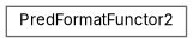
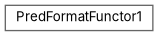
  digraph {
    rankdir=LR
    fontname=Inter
-   n1 [color=grey40 fillcolor=white fontname=Inter fontsize=10 height=0.2 label=PredFormatFunctor2 shape=box style=filled width=0.4]
+   n1 [color=grey40 fillcolor=white fontname=Inter fontsize=10 height=0.2 label=PredFormatFunctor1 shape=box style=filled width=0.4]
  }
